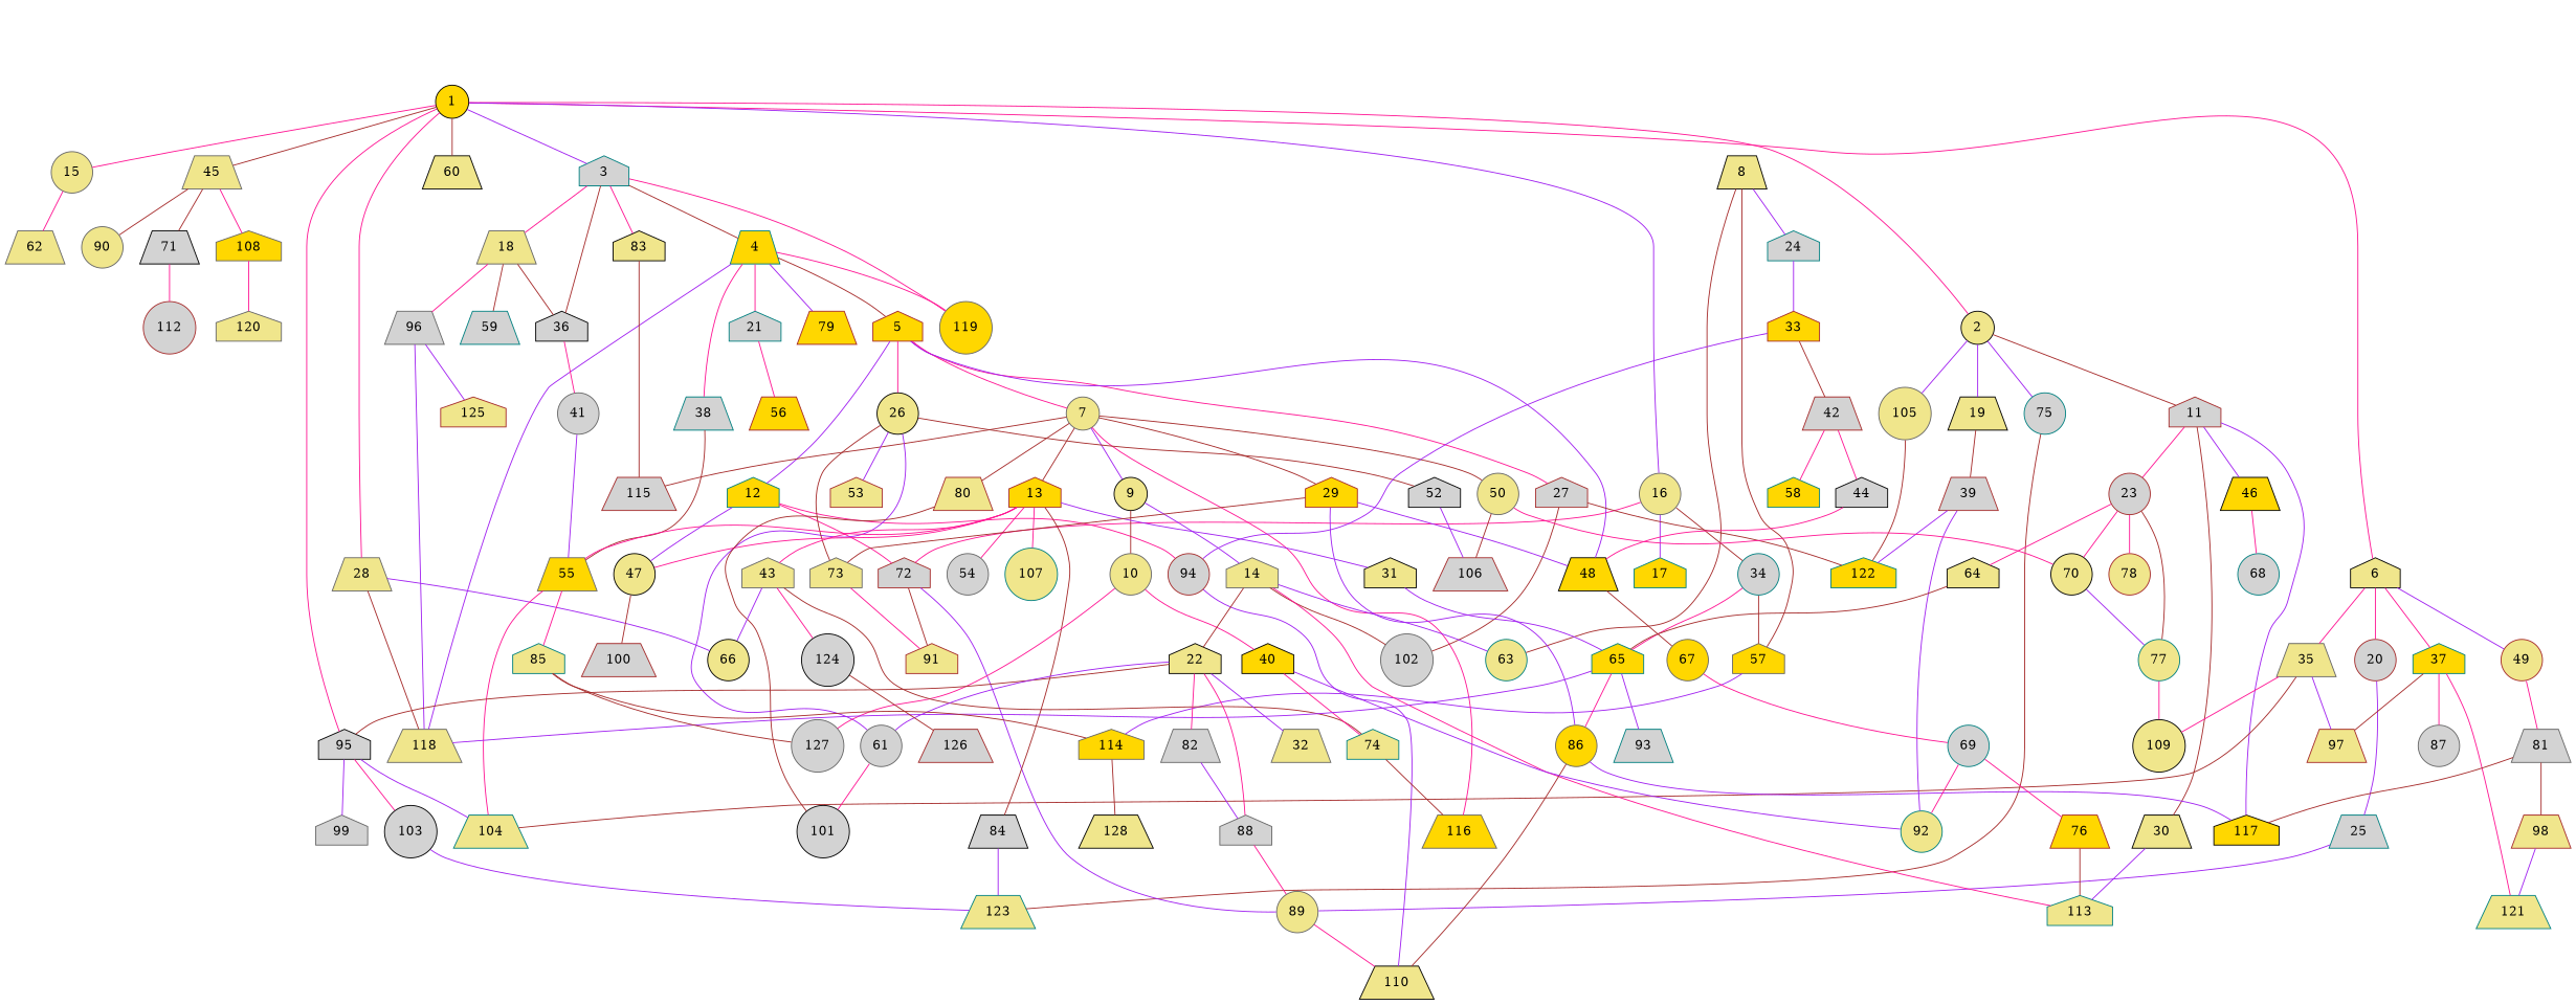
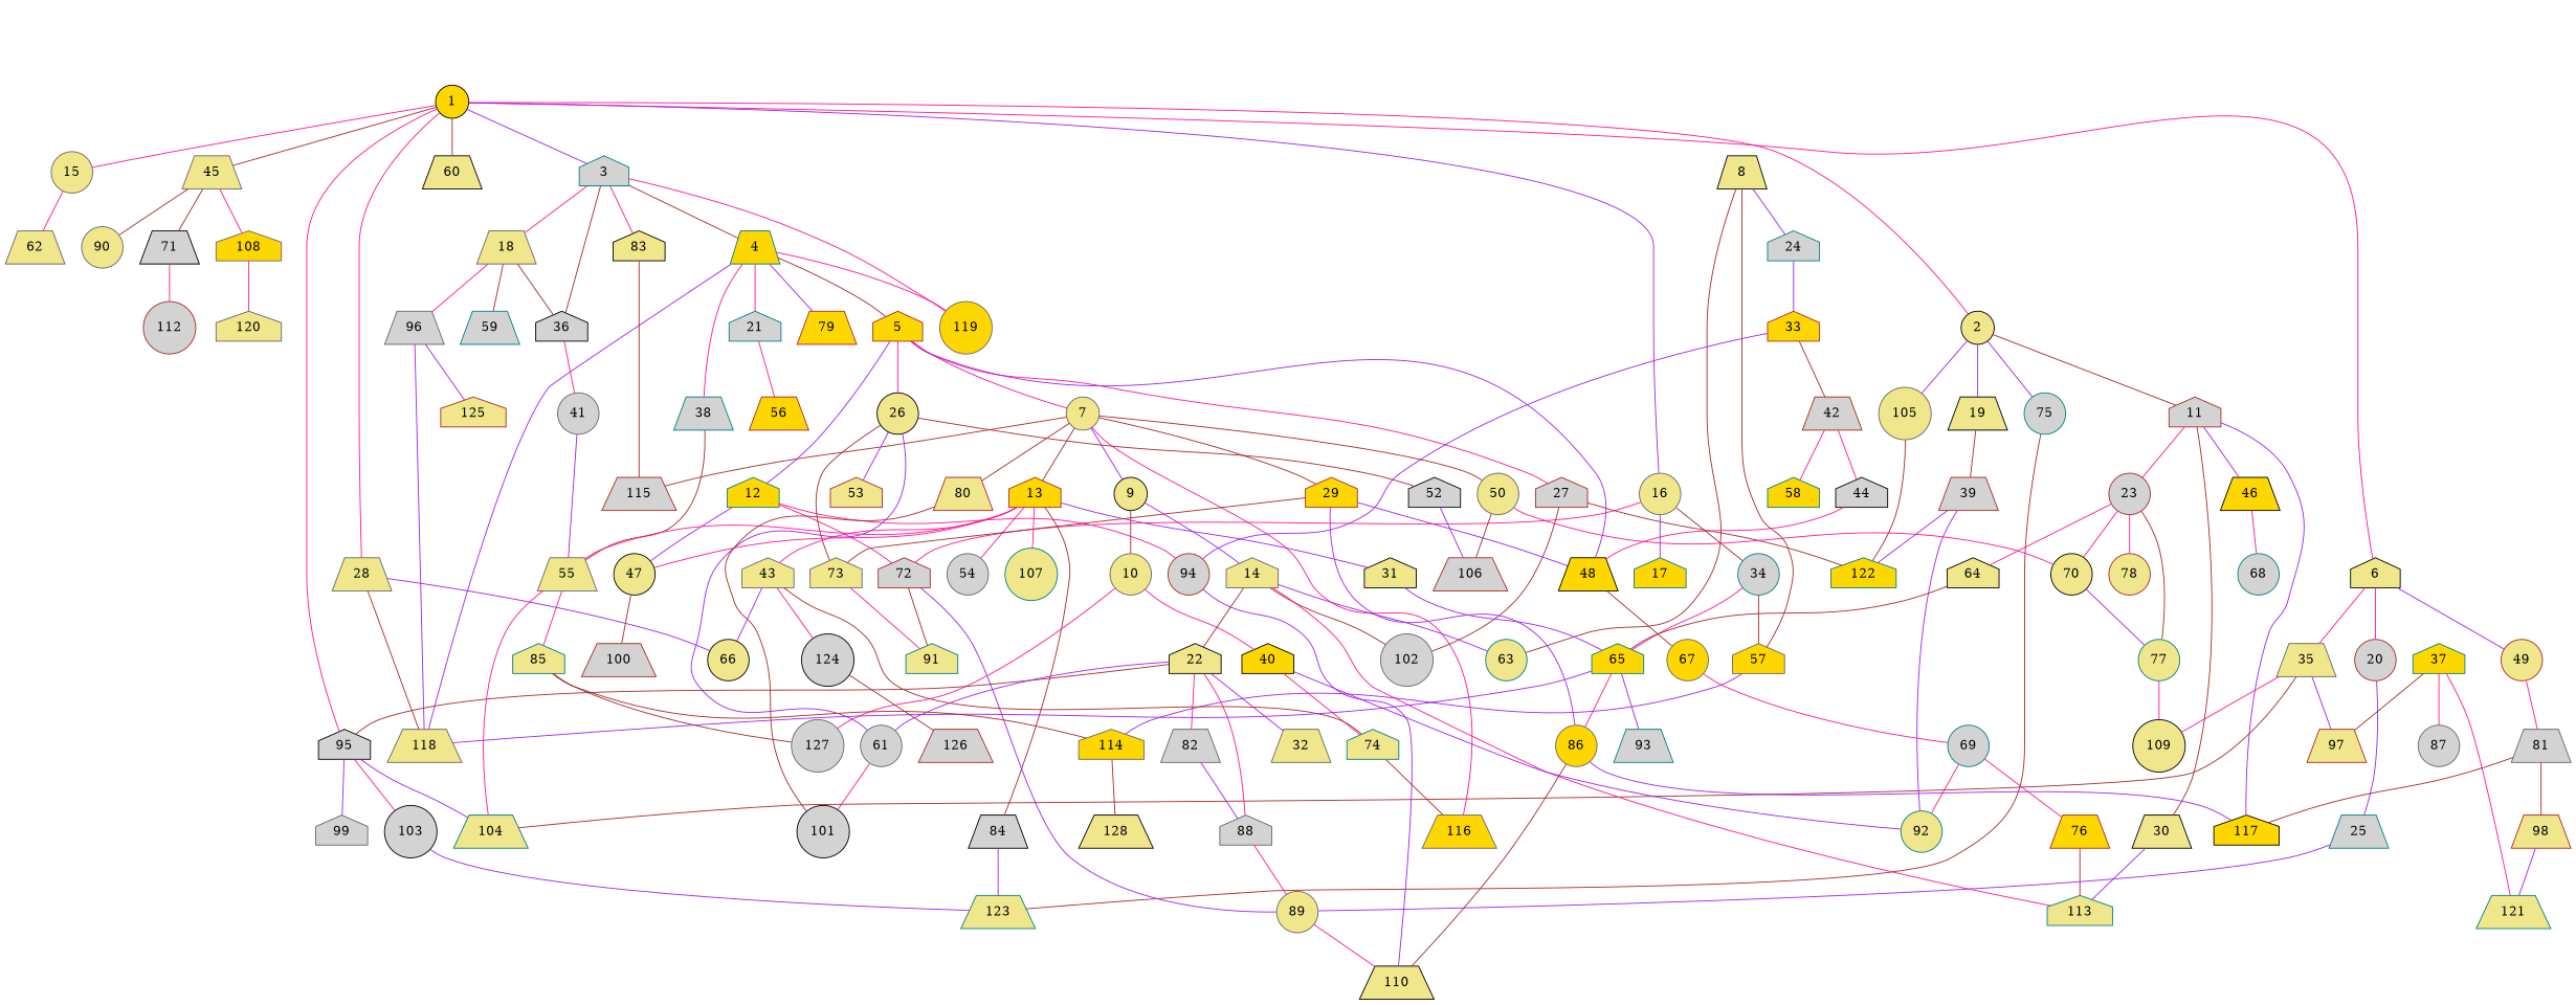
  graph {
    node [color=gray40 fillcolor=khaki shape=circle style=filled]
    edge [color=deeppink]
    1 [color=black fillcolor=gold]
    2 [color=black]
    3 [color=teal fillcolor=lightgrey shape=house]
    6 [color=black shape=house]
    15
    16
    28 [shape=trapezium]
    45 [shape=trapezium]
    60 [color=black shape=trapezium]
    95 [color=black fillcolor=lightgrey shape=house]
    11 [color=brown fillcolor=lightgrey shape=house]
    19 [color=black shape=trapezium]
    75 [color=teal fillcolor=lightgrey]
    105
    4 [color=teal fillcolor=gold shape=trapezium]
    18 [shape=trapezium]
    36 [color=black fillcolor=lightgrey shape=house]
    83 [color=black shape=house]
    119 [fillcolor=gold]
    20 [color=brown fillcolor=lightgrey]
    35 [shape=trapezium]
    37 [color=teal fillcolor=gold shape=house]
    49 [color=brown]
    62 [shape=trapezium]
    72 [color=brown fillcolor=lightgrey shape=house]
    17 [color=teal fillcolor=gold shape=house]
    34 [color=teal fillcolor=lightgrey]
    118 [shape=trapezium]
    66 [color=black]
    71 [color=black fillcolor=lightgrey shape=trapezium]
    90
    108 [fillcolor=gold shape=house]
    104 [color=teal shape=trapezium]
    99 [fillcolor=lightgrey shape=house]
    103 [color=black fillcolor=lightgrey]
    23 [color=brown fillcolor=lightgrey]
    30 [color=black shape=trapezium]
    46 [color=black fillcolor=gold shape=trapezium]
    117 [color=black fillcolor=gold shape=house]
    39 [color=brown fillcolor=lightgrey shape=trapezium]
    123 [color=teal shape=trapezium]
    122 [color=teal fillcolor=gold shape=house]
    5 [color=brown fillcolor=gold shape=house]
    21 [color=teal fillcolor=lightgrey shape=house]
    38 [color=teal fillcolor=lightgrey shape=trapezium]
    79 [color=brown fillcolor=gold shape=trapezium]
    8 [color=black shape=trapezium]
    24 [color=teal fillcolor=lightgrey shape=house]
    57 [fillcolor=gold shape=house]
    63 [color=teal]
    59 [color=teal fillcolor=lightgrey shape=trapezium]
    96 [fillcolor=lightgrey shape=trapezium]
    41 [fillcolor=lightgrey]
    115 [color=brown fillcolor=lightgrey shape=trapezium]
    7
    12 [color=teal fillcolor=gold shape=house]
    26 [color=black]
    27 [color=brown fillcolor=lightgrey shape=house]
    48 [color=black fillcolor=gold shape=trapezium]
    56 [color=brown fillcolor=gold shape=trapezium]
-   55 [fillcolor=gold shape=trapezium]
+   55 [shape=trapezium]
    9 [color=black]
    13 [color=brown fillcolor=gold shape=house]
    29 [color=brown fillcolor=gold shape=house]
    50
    80 [color=brown shape=trapezium]
    116 [fillcolor=gold shape=trapezium]
    47 [color=black]
    94 [color=brown fillcolor=lightgrey]
    61 [fillcolor=lightgrey]
    52 [color=black fillcolor=lightgrey shape=house]
    53 [color=brown shape=house]
    73 [shape=house]
    102 [fillcolor=lightgrey]
    67 [fillcolor=gold]
    25 [color=teal fillcolor=lightgrey shape=trapezium]
    97 [color=brown shape=trapezium]
    109 [color=black]
    87 [fillcolor=lightgrey]
    121 [color=teal shape=trapezium]
    81 [fillcolor=lightgrey shape=trapezium]
    10
    14 [shape=house]
    31 [color=black shape=house]
    43 [shape=house]
    54 [fillcolor=lightgrey]
    84 [color=black fillcolor=lightgrey shape=trapezium]
    107 [color=teal]
    86 [fillcolor=gold]
    70 [color=black]
    106 [color=brown fillcolor=lightgrey shape=trapezium]
    101 [color=black fillcolor=lightgrey]
    33 [color=brown fillcolor=gold shape=house]
    114 [fillcolor=gold shape=house]
    40 [color=black fillcolor=gold shape=house]
    127 [fillcolor=lightgrey]
    22 [color=black shape=house]
    113 [color=teal shape=house]
    92 [color=teal]
    74 [color=teal shape=house]
    64 [color=black shape=house]
    77 [color=teal]
    78 [color=brown]
    68 [color=teal fillcolor=lightgrey]
    100 [color=brown fillcolor=lightgrey shape=trapezium]
    89
-   91 [color=brown shape=house]
+   91 [color=teal shape=house]
    110 [color=black shape=trapezium]
    65 [color=teal fillcolor=gold shape=house]
    124 [color=black fillcolor=lightgrey]
    85 [color=teal shape=house]
    32 [shape=trapezium]
    82 [fillcolor=lightgrey shape=trapezium]
    88 [fillcolor=lightgrey shape=house]
    125 [color=brown shape=house]
    42 [color=brown fillcolor=lightgrey shape=trapezium]
    93 [color=teal fillcolor=lightgrey shape=trapezium]
    44 [color=black fillcolor=lightgrey shape=house]
    58 [color=teal fillcolor=gold shape=house]
    126 [color=brown fillcolor=lightgrey shape=trapezium]
    112 [color=brown fillcolor=lightgrey]
    120 [shape=house]
    69 [color=teal fillcolor=lightgrey]
    98 [color=brown shape=trapezium]
    128 [color=black shape=trapezium]
    76 [color=brown fillcolor=gold shape=trapezium]
    1 -- 2
    1 -- 3 [color=purple]
    1 -- 6
    1 -- 15
    1 -- 16 [color=purple]
    1 -- 28
    1 -- 45 [color=brown]
    1 -- 60 [color=brown]
    1 -- 95
    2 -- 11 [color=brown]
    2 -- 19 [color=purple]
    2 -- 75 [color=purple]
    2 -- 105 [color=purple]
    3 -- 4 [color=brown]
    3 -- 18
    3 -- 36 [color=brown]
    3 -- 83
    3 -- 119
    6 -- 20
    6 -- 35
-   6 -- 37
    6 -- 49 [color=purple]
    15 -- 62
    16 -- 72
    16 -- 17 [color=purple]
    16 -- 34 [color=brown]
    28 -- 118 [color=brown]
    28 -- 66 [color=purple]
    45 -- 71 [color=brown]
    45 -- 90 [color=brown]
    45 -- 108
    95 -- 104 [color=purple]
    95 -- 99 [color=purple]
    95 -- 103
    11 -- 23
    11 -- 30 [color=brown]
    11 -- 46 [color=purple]
    11 -- 117 [color=purple]
    19 -- 39 [color=brown]
    75 -- 123 [color=brown]
    105 -- 122 [color=brown]
    4 -- 119
    4 -- 118 [color=purple]
    4 -- 5 [color=brown]
    4 -- 21
    4 -- 38
    4 -- 79 [color=purple]
    18 -- 36 [color=brown]
    18 -- 59 [color=brown]
    18 -- 96
    36 -- 41
    83 -- 115 [color=brown]
    20 -- 25 [color=purple]
    35 -- 104 [color=brown]
    35 -- 97 [color=purple]
    35 -- 109
    37 -- 97 [color=brown]
    37 -- 87
    37 -- 121
    49 -- 81
    72 -- 89 [color=purple]
    72 -- 91 [color=brown]
    34 -- 57 [color=brown]
    34 -- 65
    71 -- 112
    108 -- 120
    103 -- 123 [color=purple]
    23 -- 70
    23 -- 64
    23 -- 77 [color=brown]
    23 -- 78
    30 -- 113 [color=purple]
    46 -- 68
    39 -- 122 [color=purple]
    39 -- 92 [color=purple]
    5 -- 7
    5 -- 12 [color=purple]
    5 -- 26
    5 -- 27
    5 -- 48 [color=purple]
    21 -- 56
    38 -- 55 [color=brown]
    8 -- 24 [color=purple]
    8 -- 57 [color=brown]
    8 -- 63 [color=brown]
    24 -- 33 [color=purple]
    57 -- 114 [color=purple]
    96 -- 118 [color=purple]
    96 -- 125 [color=purple]
    41 -- 55 [color=purple]
    7 -- 115 [color=brown]
    7 -- 9 [color=purple]
    7 -- 13 [color=brown]
    7 -- 29 [color=brown]
    7 -- 50 [color=brown]
    7 -- 80 [color=brown]
    7 -- 116
    12 -- 72
    12 -- 47 [color=purple]
    12 -- 94
    26 -- 61 [color=purple]
    26 -- 52 [color=brown]
    26 -- 53 [color=purple]
    26 -- 73 [color=brown]
    27 -- 122 [color=brown]
    27 -- 102 [color=brown]
    48 -- 67 [color=brown]
    55 -- 104
    55 -- 85
    9 -- 10 [color=brown]
    9 -- 14 [color=purple]
    13 -- 55
    13 -- 47
    13 -- 31 [color=purple]
    13 -- 43
    13 -- 54
    13 -- 84 [color=brown]
    13 -- 107
    29 -- 48 [color=purple]
    29 -- 73 [color=brown]
    29 -- 86 [color=purple]
    50 -- 70
    50 -- 106 [color=brown]
    80 -- 101 [color=brown]
    47 -- 100 [color=brown]
    94 -- 110 [color=purple]
    61 -- 101
    52 -- 106 [color=purple]
    73 -- 91
    67 -- 69
    25 -- 89 [color=purple]
    81 -- 117 [color=brown]
    81 -- 98 [color=brown]
    10 -- 40
    10 -- 127
    14 -- 63 [color=purple]
    14 -- 102 [color=brown]
    14 -- 22 [color=brown]
    14 -- 113
    31 -- 65 [color=purple]
    43 -- 66 [color=purple]
    43 -- 74 [color=brown]
    43 -- 124
    84 -- 123 [color=purple]
    86 -- 117 [color=purple]
    86 -- 110 [color=brown]
    70 -- 77 [color=purple]
    33 -- 94 [color=purple]
    33 -- 42 [color=brown]
    114 -- 128 [color=brown]
    40 -- 92 [color=purple]
    40 -- 74
    22 -- 95 [color=brown]
    22 -- 61 [color=purple]
    22 -- 32 [color=purple]
    22 -- 82
    22 -- 88
    74 -- 116 [color=brown]
    64 -- 65 [color=brown]
    77 -- 109
    89 -- 110
    65 -- 118 [color=purple]
    65 -- 86
    65 -- 93 [color=purple]
    124 -- 126 [color=brown]
    85 -- 114 [color=brown]
    85 -- 127 [color=brown]
    82 -- 88 [color=purple]
    88 -- 89
    42 -- 44
    42 -- 58
    44 -- 48
    69 -- 92
    69 -- 76
    98 -- 121 [color=purple]
    76 -- 113 [color=brown]
  }
